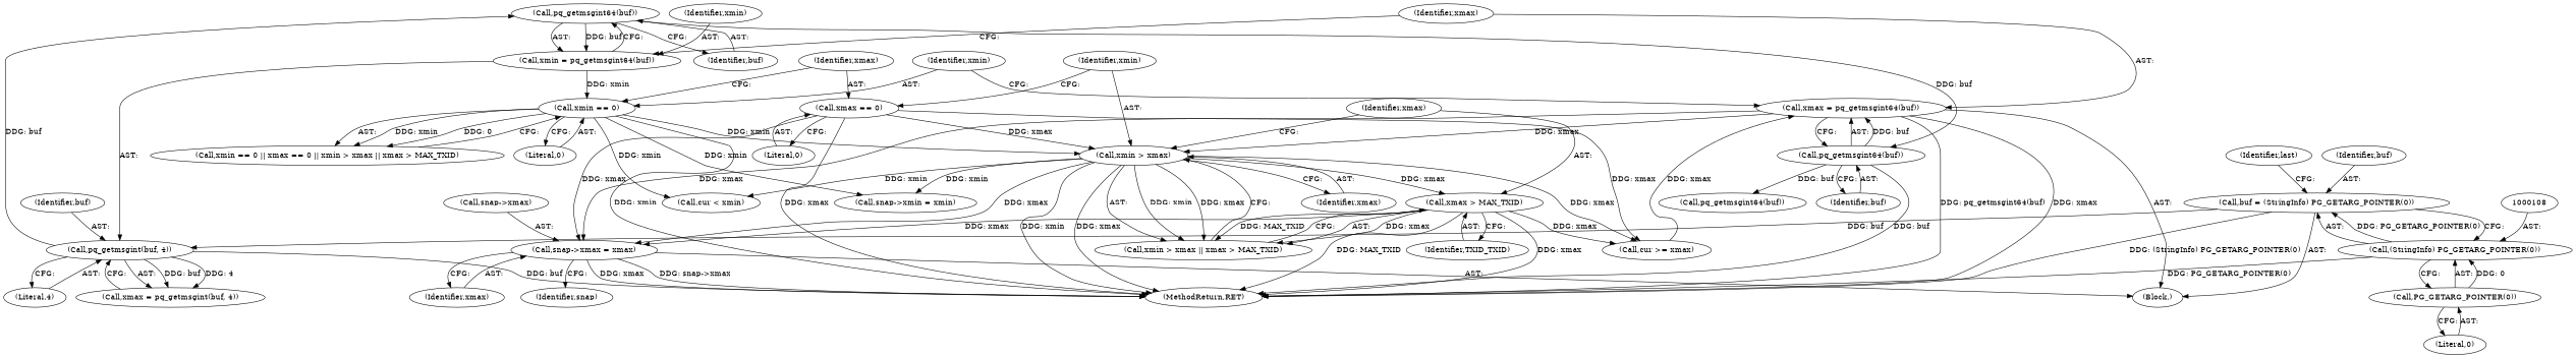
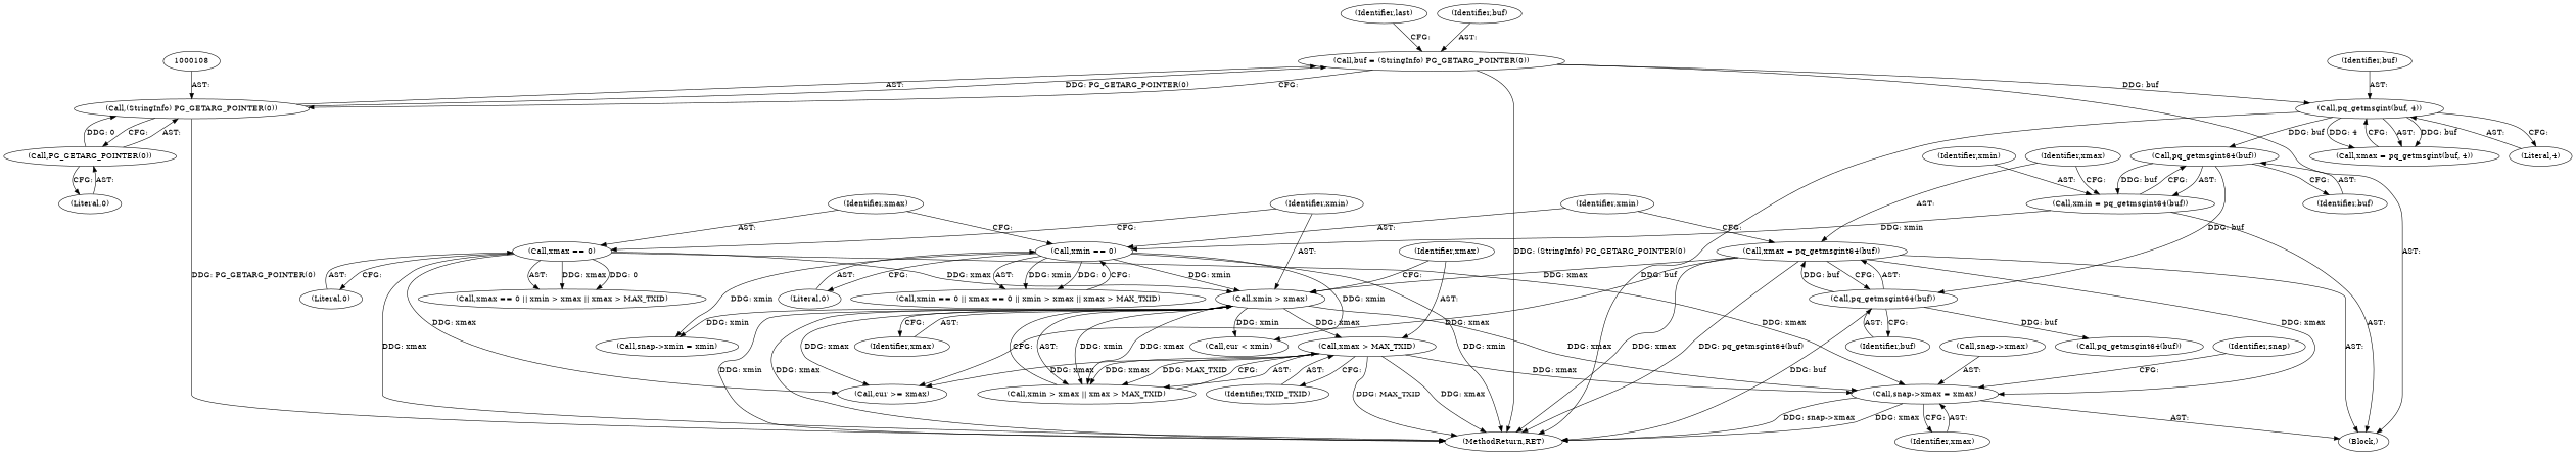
  digraph {
    n1 [label="(Call,snap->xmax = xmax)"]
    n2 [label="(Identifier,xmax)"]
    n3 [label="(Block,)"]
    n4 [label="(MethodReturn,RET)"]
    n5 [label="(Call,xmax = pq_getmsgint64(buf))"]
    n6 [label="(Call,pq_getmsgint64(buf))"]
    n7 [label="(Call,cur >= xmax)"]
    n8 [label="(Call,xmin > xmax)"]
    n9 [label="(Identifier,buf)"]
    n10 [label="(Call,pq_getmsgint64(buf))"]
    n11 [label="(Call,xmax == 0)"]
    n12 [label="(Literal,0)"]
+   n13 [label="(Call,xmax == 0 || xmin > xmax || xmax > MAX_TXID)"]
    n14 [label="(Call,pq_getmsgint64(buf))"]
    n15 [label="(Call,xmin = pq_getmsgint64(buf))"]
    n16 [label="(Identifier,buf)"]
    n17 [label="(Call,xmin == 0)"]
    n18 [label="(Call,pq_getmsgint(buf, 4))"]
    n19 [label="(Literal,4)"]
    n20 [label="(Call,xmax = pq_getmsgint(buf, 4))"]
    n21 [label="(Call,buf = (StringInfo) PG_GETARG_POINTER(0))"]
    n22 [label="(Call,(StringInfo) PG_GETARG_POINTER(0))"]
    n23 [label="(Call,PG_GETARG_POINTER(0))"]
    n24 [label="(Literal,0)"]
    n25 [label="(Call,xmax > MAX_TXID)"]
    n26 [label="(Call,cur < xmin)"]
    n27 [label="(Call,snap->xmin = xmin)"]
    n28 [label="(Identifier,xmax)"]
    n29 [label="(Call,xmin > xmax || xmax > MAX_TXID)"]
    n30 [label="(Identifier,TXID_TXID)"]
    n31 [label="(Literal,0)"]
    n32 [label="(Call,xmin == 0 || xmax == 0 || xmin > xmax || xmax > MAX_TXID)"]
    n33 [label="(Call,snap->xmax)"]
    n34 [label="(Identifier,xmax)"]
    n35 [label="(Identifier,xmin)"]
    n36 [label="(Identifier,xmax)"]
    n37 [label="(Identifier,snap)"]
    n38 [label="(Identifier,buf)"]
    n39 [label="(Identifier,last)"]
    n40 [label="(Identifier,xmin)"]
    n41 [label="(Identifier,buf)"]
    n42 [label="(Identifier,xmin)"]
    n43 [label="(Identifier,xmax)"]
    1000108
    n1 -> n2 [label="CFG: "]
    n1 -> n3 [label="AST: "]
    n1 -> n4 [label="DDG: snap->xmax"]
    n1 -> n4 [label="DDG: xmax"]
    n2 -> n1 [label="AST: "]
    n5 -> n1 [label="DDG: xmax"]
    n5 -> n3 [label="AST: "]
    n5 -> n4 [label="DDG: xmax"]
    n5 -> n4 [label="DDG: pq_getmsgint64(buf)"]
    n5 -> n6 [label="CFG: "]
-   n7 -> n5 [label="DDG: xmax"]
+   n5 -> n7 [label="DDG: xmax"]
    n5 -> n8 [label="DDG: xmax"]
    n6 -> n4 [label="DDG: buf"]
    n6 -> n5 [label="AST: "]
    n6 -> n5 [label="DDG: buf"]
    n6 -> n9 [label="CFG: "]
    n6 -> n10 [label="DDG: buf"]
    n8 -> n1 [label="DDG: xmax"]
    n8 -> n4 [label="DDG: xmin"]
    n8 -> n4 [label="DDG: xmax"]
    n8 -> n7 [label="DDG: xmax"]
    n8 -> n25 [label="DDG: xmax"]
    n8 -> n26 [label="DDG: xmin"]
    n8 -> n27 [label="DDG: xmin"]
    n8 -> n28 [label="CFG: "]
    n8 -> n29 [label="AST: "]
    n8 -> n29 [label="DDG: xmin"]
    n8 -> n29 [label="DDG: xmax"]
    n9 -> n6 [label="AST: "]
    n11 -> n1 [label="DDG: xmax"]
    n11 -> n4 [label="DDG: xmax"]
    n11 -> n7 [label="DDG: xmax"]
    n11 -> n8 [label="DDG: xmax"]
    n11 -> n12 [label="CFG: "]
+   n11 -> n13 [label="AST: "]
+   n11 -> n13 [label="DDG: xmax"]
+   n11 -> n13 [label="DDG: 0"]
    n12 -> n11 [label="AST: "]
    n14 -> n6 [label="DDG: buf"]
    n14 -> n15 [label="AST: "]
    n14 -> n15 [label="DDG: buf"]
    n14 -> n16 [label="CFG: "]
-   n15 -> n18 [label="AST: "]
+   n15 -> n3 [label="AST: "]
    n15 -> n14 [label="CFG: "]
    n15 -> n17 [label="DDG: xmin"]
    n16 -> n14 [label="AST: "]
    n17 -> n4 [label="DDG: xmin"]
    n17 -> n8 [label="DDG: xmin"]
    n17 -> n26 [label="DDG: xmin"]
    n17 -> n27 [label="DDG: xmin"]
    n17 -> n31 [label="CFG: "]
    n17 -> n32 [label="AST: "]
    n17 -> n32 [label="DDG: xmin"]
    n17 -> n32 [label="DDG: 0"]
    n18 -> n4 [label="DDG: buf"]
    n18 -> n14 [label="DDG: buf"]
    n18 -> n19 [label="CFG: "]
    n18 -> n20 [label="AST: "]
    n18 -> n20 [label="DDG: buf"]
    n18 -> n20 [label="DDG: 4"]
    n19 -> n18 [label="AST: "]
    n20 -> n18 [label="CFG: "]
    n21 -> n3 [label="AST: "]
    n21 -> n4 [label="DDG: (StringInfo) PG_GETARG_POINTER(0)"]
    n21 -> n18 [label="DDG: buf"]
    n21 -> n22 [label="CFG: "]
    n22 -> n4 [label="DDG: PG_GETARG_POINTER(0)"]
    n22 -> n21 [label="AST: "]
    n22 -> n21 [label="DDG: PG_GETARG_POINTER(0)"]
    n22 -> n23 [label="CFG: "]
    n23 -> n22 [label="AST: "]
    n23 -> n22 [label="DDG: 0"]
    n23 -> n24 [label="CFG: "]
    n24 -> n23 [label="AST: "]
    n25 -> n1 [label="DDG: xmax"]
    n25 -> n4 [label="DDG: MAX_TXID"]
    n25 -> n4 [label="DDG: xmax"]
    n25 -> n7 [label="DDG: xmax"]
    n25 -> n29 [label="AST: "]
    n25 -> n29 [label="DDG: xmax"]
    n25 -> n29 [label="DDG: MAX_TXID"]
    n25 -> n30 [label="CFG: "]
    n28 -> n8 [label="AST: "]
    n29 -> n8 [label="CFG: "]
    n29 -> n25 [label="CFG: "]
    n30 -> n25 [label="AST: "]
    n31 -> n17 [label="AST: "]
    n32 -> n17 [label="CFG: "]
    n33 -> n1 [label="AST: "]
    n34 -> n11 [label="AST: "]
    n34 -> n17 [label="CFG: "]
    n35 -> n8 [label="AST: "]
    n35 -> n11 [label="CFG: "]
    n36 -> n8 [label="CFG: "]
    n36 -> n25 [label="AST: "]
-   n1 -> n37 [label="CFG: "]
+   n37 -> n1 [label="CFG: "]
    n38 -> n18 [label="AST: "]
    n39 -> n21 [label="CFG: "]
    n40 -> n5 [label="CFG: "]
    n40 -> n17 [label="AST: "]
    n41 -> n21 [label="AST: "]
    n42 -> n15 [label="AST: "]
    n43 -> n5 [label="AST: "]
    n43 -> n15 [label="CFG: "]
    1000108 -> n22 [label="AST: "]
  }
